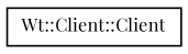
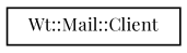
  digraph {
    rankdir=LR
    fontname="Playfair Display"
-   n1 [color=black fillcolor=white fontname="Playfair Display" fontsize=10 height=0.2 label="Wt::Client::Client" shape=record style=filled width=0.4]
+   n1 [color=black fillcolor=white fontname="Playfair Display" fontsize=10 height=0.2 label="Wt::Mail::Client" shape=record style=filled width=0.4]
  }
